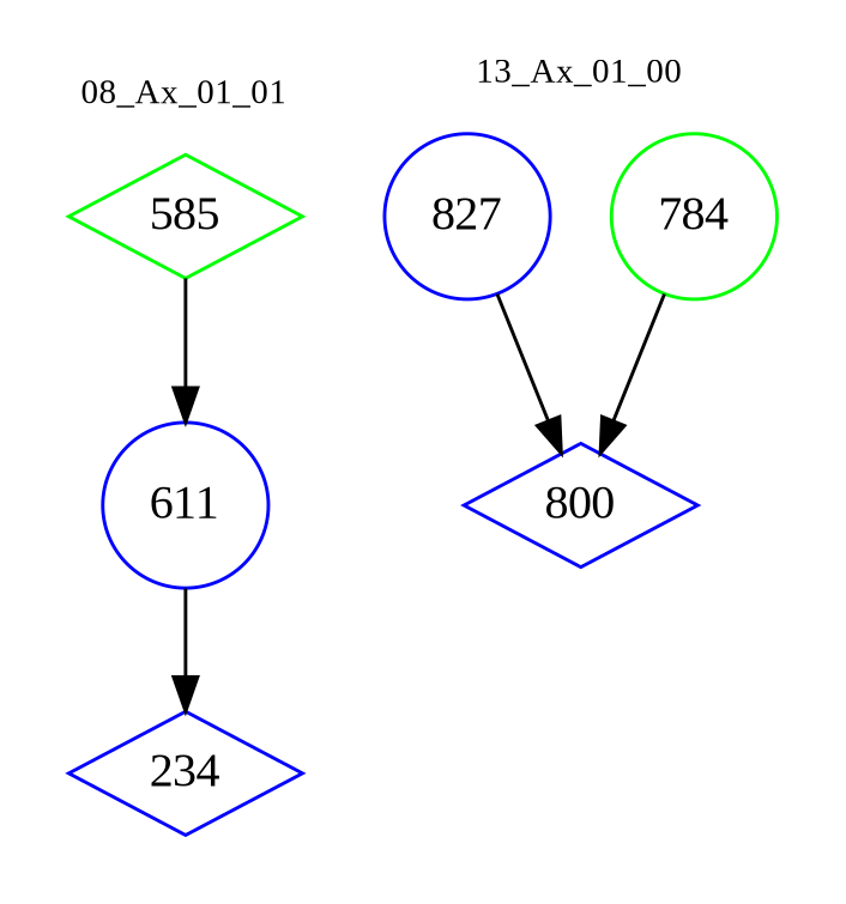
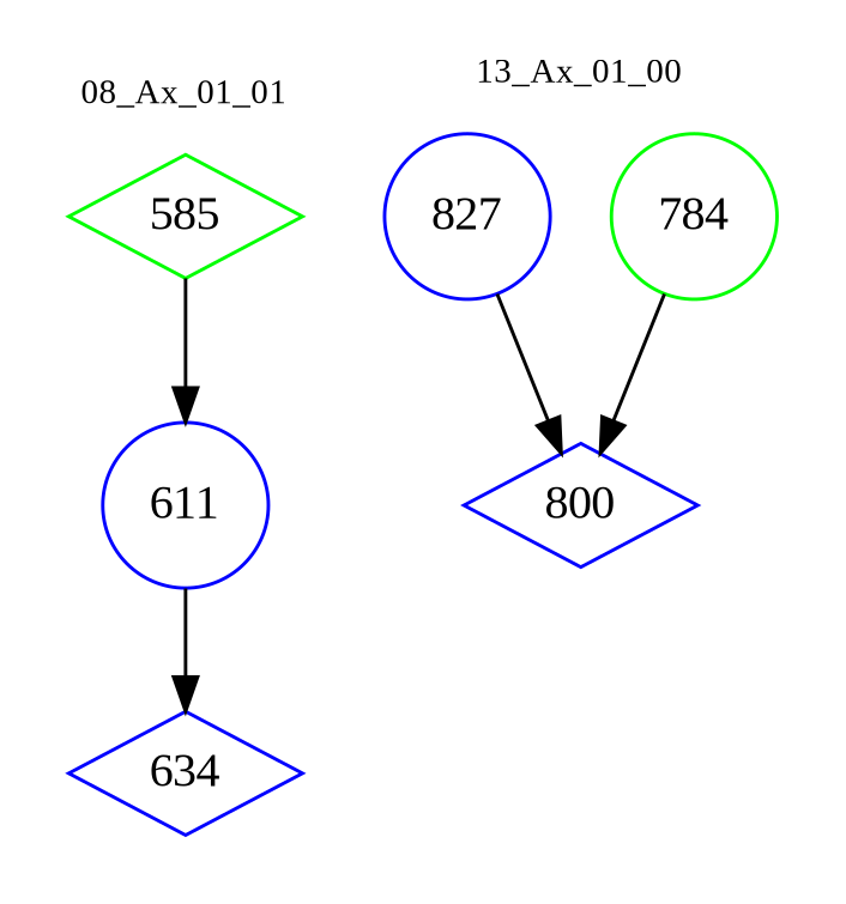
  digraph {
    fontname="Liberation Serif"
    node [color=blue fontname="Liberation Serif" shape=diamond]
    edge [color=black fontname="Liberation Serif" style=solid]
    n1 [color=green label=585]
    n2 [label=611 shape=circle]
-   n3 [label=234]
+   n3 [label=634]
    n4 [color=green label=784 shape=circle]
    n5 [label=800]
    n6 [label=827 shape=circle]
    subgraph cluster_1 {
      color=white
      fontsize=10
      label="08_Ax_01_01"
      n1
      n2
      n3
    }
    subgraph cluster_2 {
      color=white
      fontsize=10
      label="13_Ax_01_00"
      n4
      n5
      n6
    }
    n1 -> n2
    n2 -> n3
    n4 -> n5
    n6 -> n5
  }
